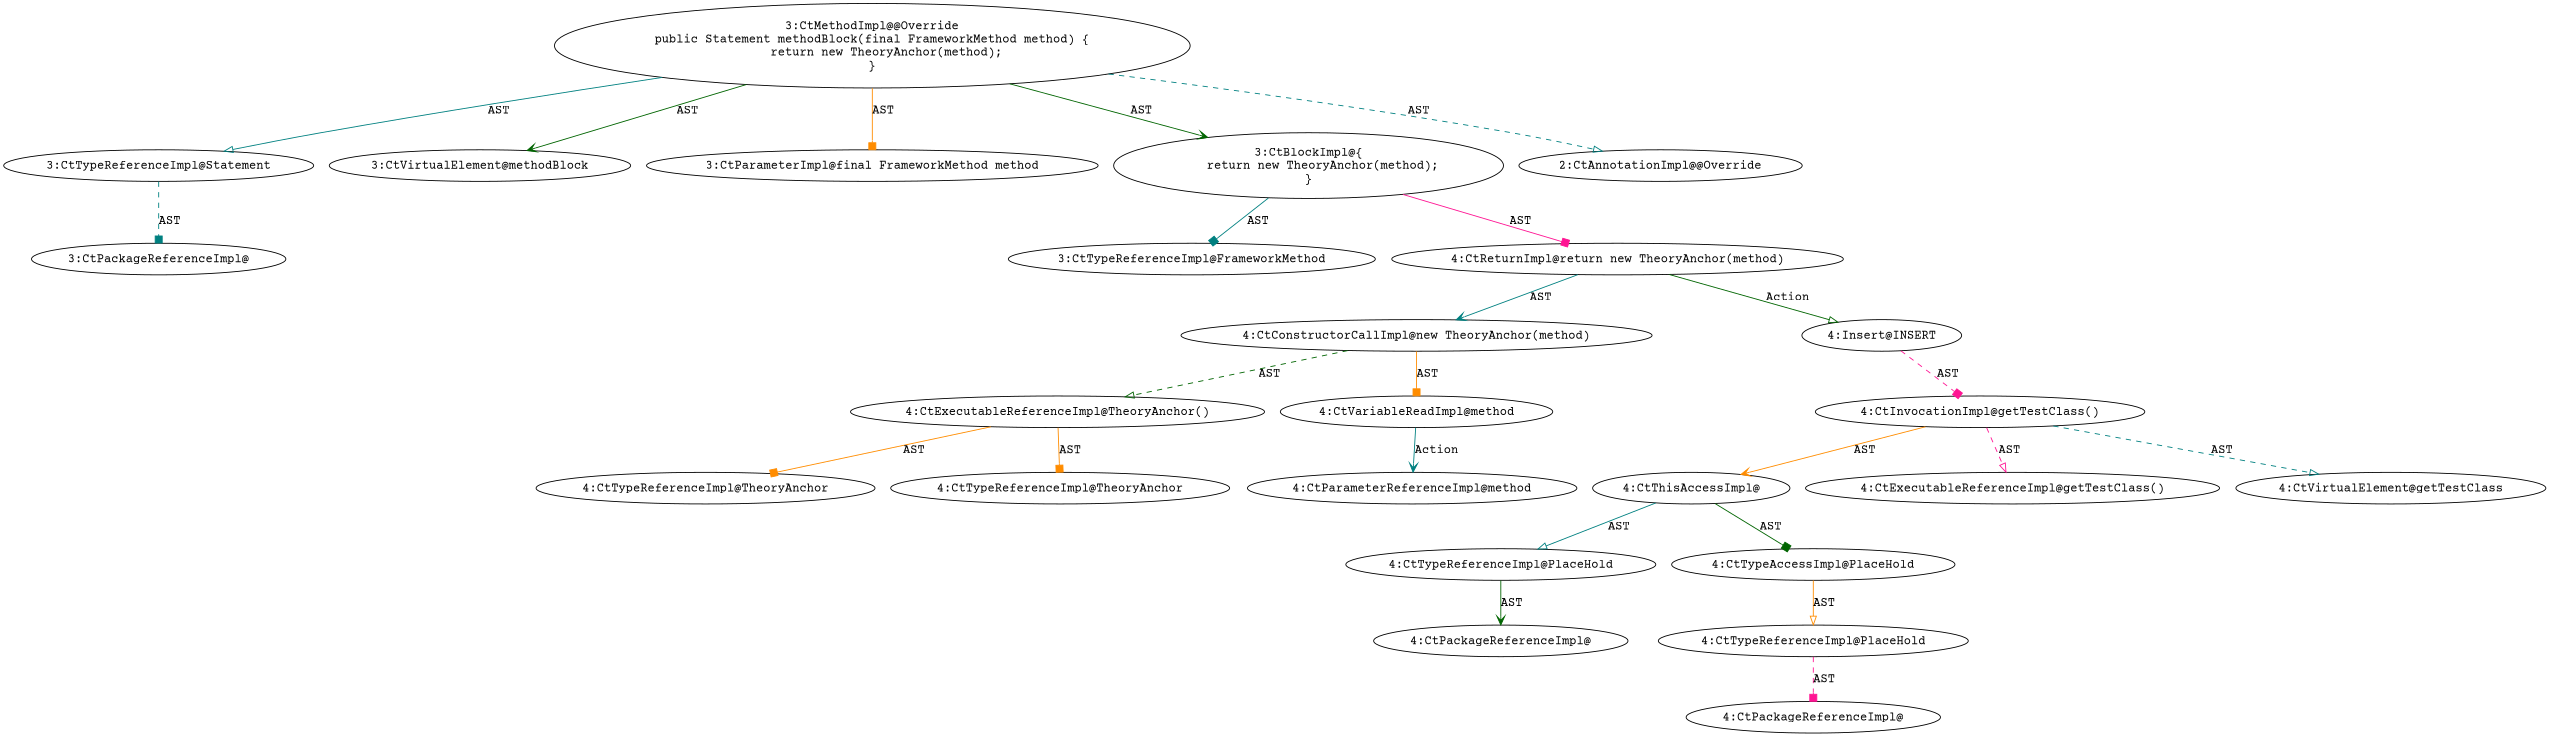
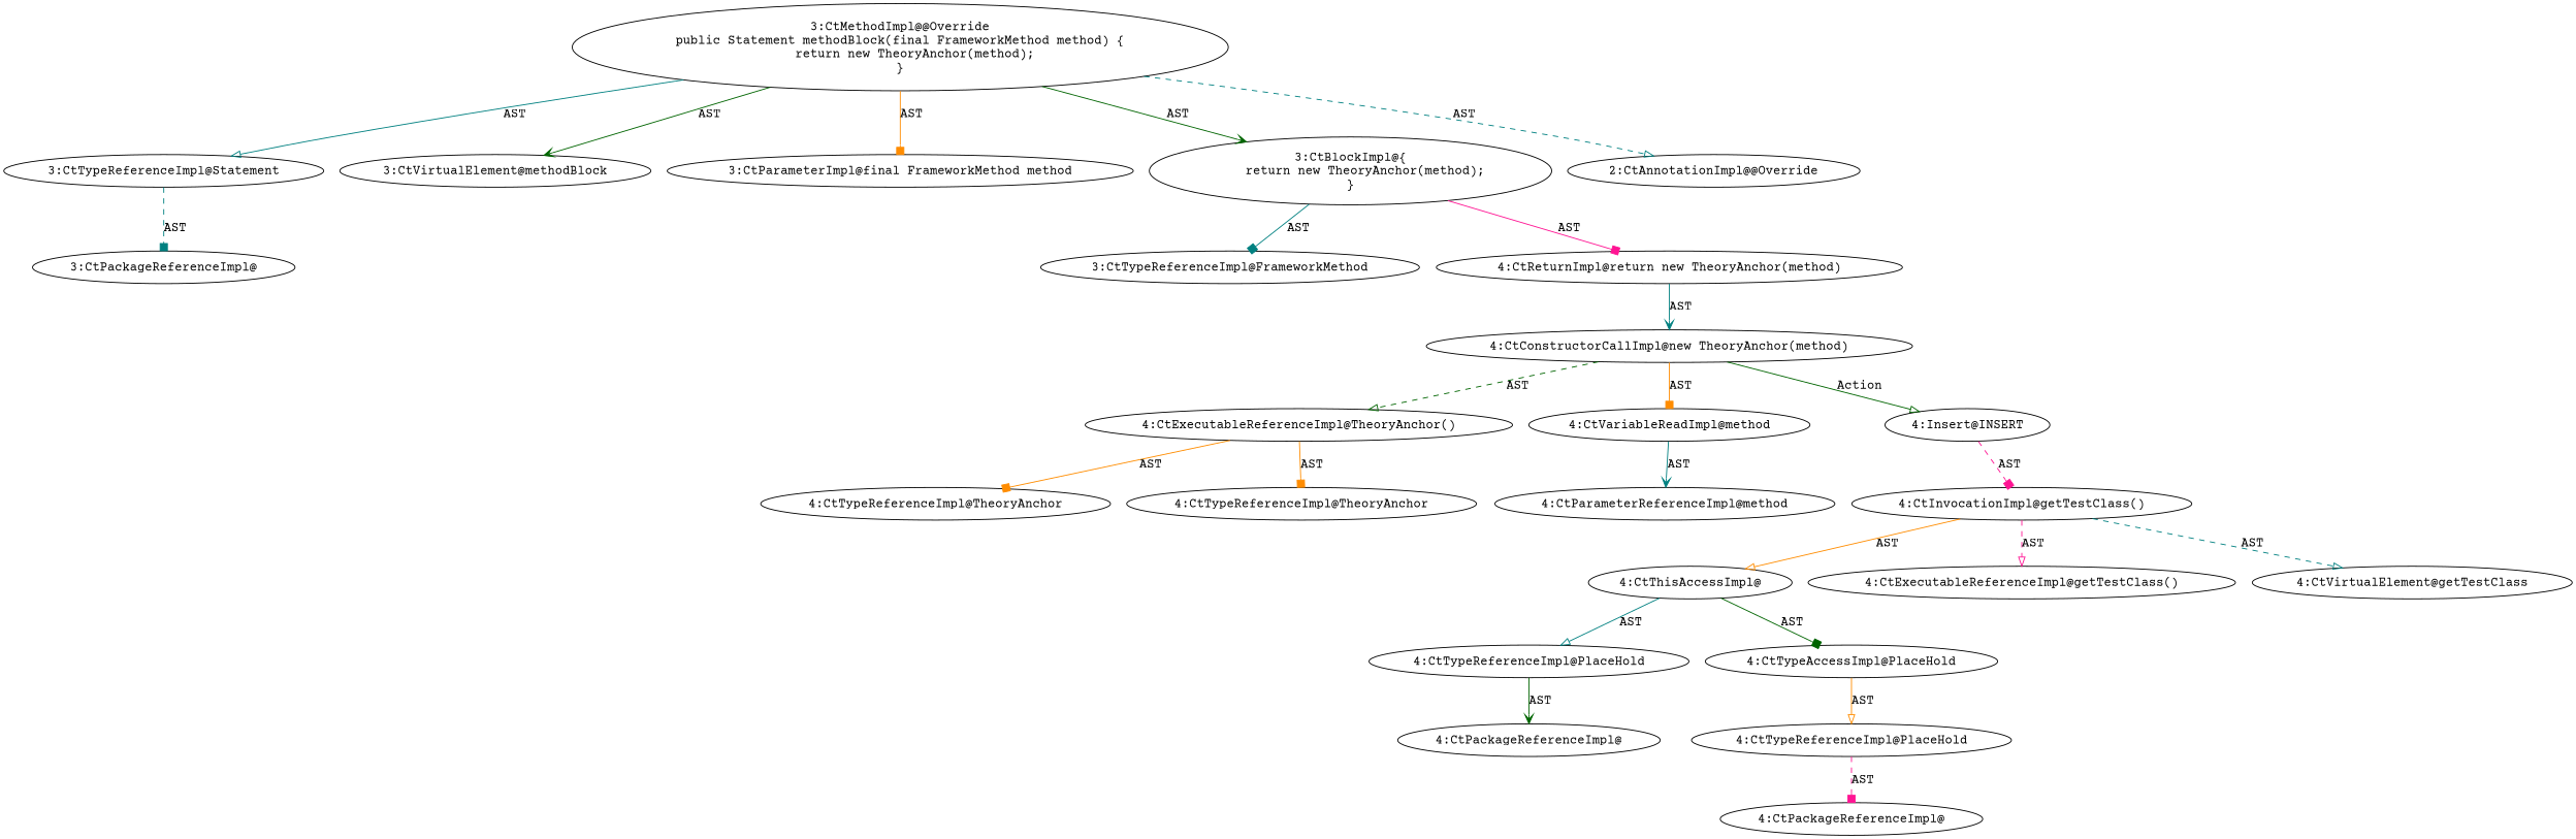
  digraph {
    fontname="Courier Prime"
    node [fontname="Courier Prime" shape=ellipse]
    edge [arrowhead=box color=teal fontname="Courier Prime" style=solid]
    n1 [label="3:CtTypeReferenceImpl@Statement"]
    n2 [label="3:CtPackageReferenceImpl@"]
    n3 [label="3:CtVirtualElement@methodBlock"]
    n4 [label="3:CtParameterImpl@final FrameworkMethod method"]
    n5 [label="3:CtTypeReferenceImpl@FrameworkMethod"]
    n6 [label="4:CtExecutableReferenceImpl@TheoryAnchor()"]
    n7 [label="4:CtTypeReferenceImpl@TheoryAnchor"]
    n8 [label="4:CtTypeReferenceImpl@TheoryAnchor"]
    n9 [label="4:CtVariableReadImpl@method"]
    n10 [label="4:CtParameterReferenceImpl@method"]
    n11 [label="4:CtConstructorCallImpl@new TheoryAnchor(method)"]
    n12 [label="4:Insert@INSERT"]
    n13 [label="4:CtInvocationImpl@getTestClass()"]
    n14 [label="4:CtReturnImpl@return new TheoryAnchor(method)"]
    n15 [label="3:CtBlockImpl@\{\n    return new TheoryAnchor(method);\n\}"]
    n16 [label="3:CtMethodImpl@@Override\npublic Statement methodBlock(final FrameworkMethod method) \{\n    return new TheoryAnchor(method);\n\}"]
    n17 [label="2:CtAnnotationImpl@@Override"]
    n18 [label="4:CtThisAccessImpl@"]
    n19 [label="4:CtExecutableReferenceImpl@getTestClass()"]
    n20 [label="4:CtVirtualElement@getTestClass"]
    n21 [label="4:CtPackageReferenceImpl@"]
    n22 [label="4:CtTypeReferenceImpl@PlaceHold"]
    n23 [label="4:CtPackageReferenceImpl@"]
    n24 [label="4:CtTypeReferenceImpl@PlaceHold"]
    n25 [label="4:CtTypeAccessImpl@PlaceHold"]
    n1 -> n2 [label=AST style=dashed]
    n6 -> n7 [color=darkorange label=AST]
    n6 -> n8 [color=darkorange label=AST]
-   n9 -> n10 [arrowhead=vee label=Action]
+   n9 -> n10 [arrowhead=vee label=AST]
    n11 -> n6 [arrowhead=onormal color=darkgreen label=AST style=dashed]
    n11 -> n9 [color=darkorange label=AST]
-   n14 -> n12 [arrowhead=onormal color=darkgreen label=Action]
+   n11 -> n12 [arrowhead=onormal color=darkgreen label=Action]
    n12 -> n13 [color=deeppink label=AST style=dashed]
-   n13 -> n18 [arrowhead=vee color=darkorange label=AST]
+   n13 -> n18 [arrowhead=onormal color=darkorange label=AST]
    n13 -> n19 [arrowhead=onormal color=deeppink label=AST style=dashed]
    n13 -> n20 [arrowhead=onormal label=AST style=dashed]
    n14 -> n11 [arrowhead=vee label=AST]
    n15 -> n5 [label=AST]
    n15 -> n14 [color=deeppink label=AST]
    n16 -> n1 [arrowhead=onormal label=AST]
    n16 -> n3 [arrowhead=vee color=darkgreen label=AST]
    n16 -> n4 [color=darkorange label=AST]
    n16 -> n15 [arrowhead=vee color=darkgreen label=AST]
    n16 -> n17 [arrowhead=onormal label=AST style=dashed]
    n18 -> n22 [arrowhead=onormal label=AST]
    n18 -> n25 [color=darkgreen label=AST]
    n22 -> n21 [arrowhead=vee color=darkgreen label=AST]
    n24 -> n23 [color=deeppink label=AST style=dashed]
    n25 -> n24 [arrowhead=onormal color=darkorange label=AST]
  }
